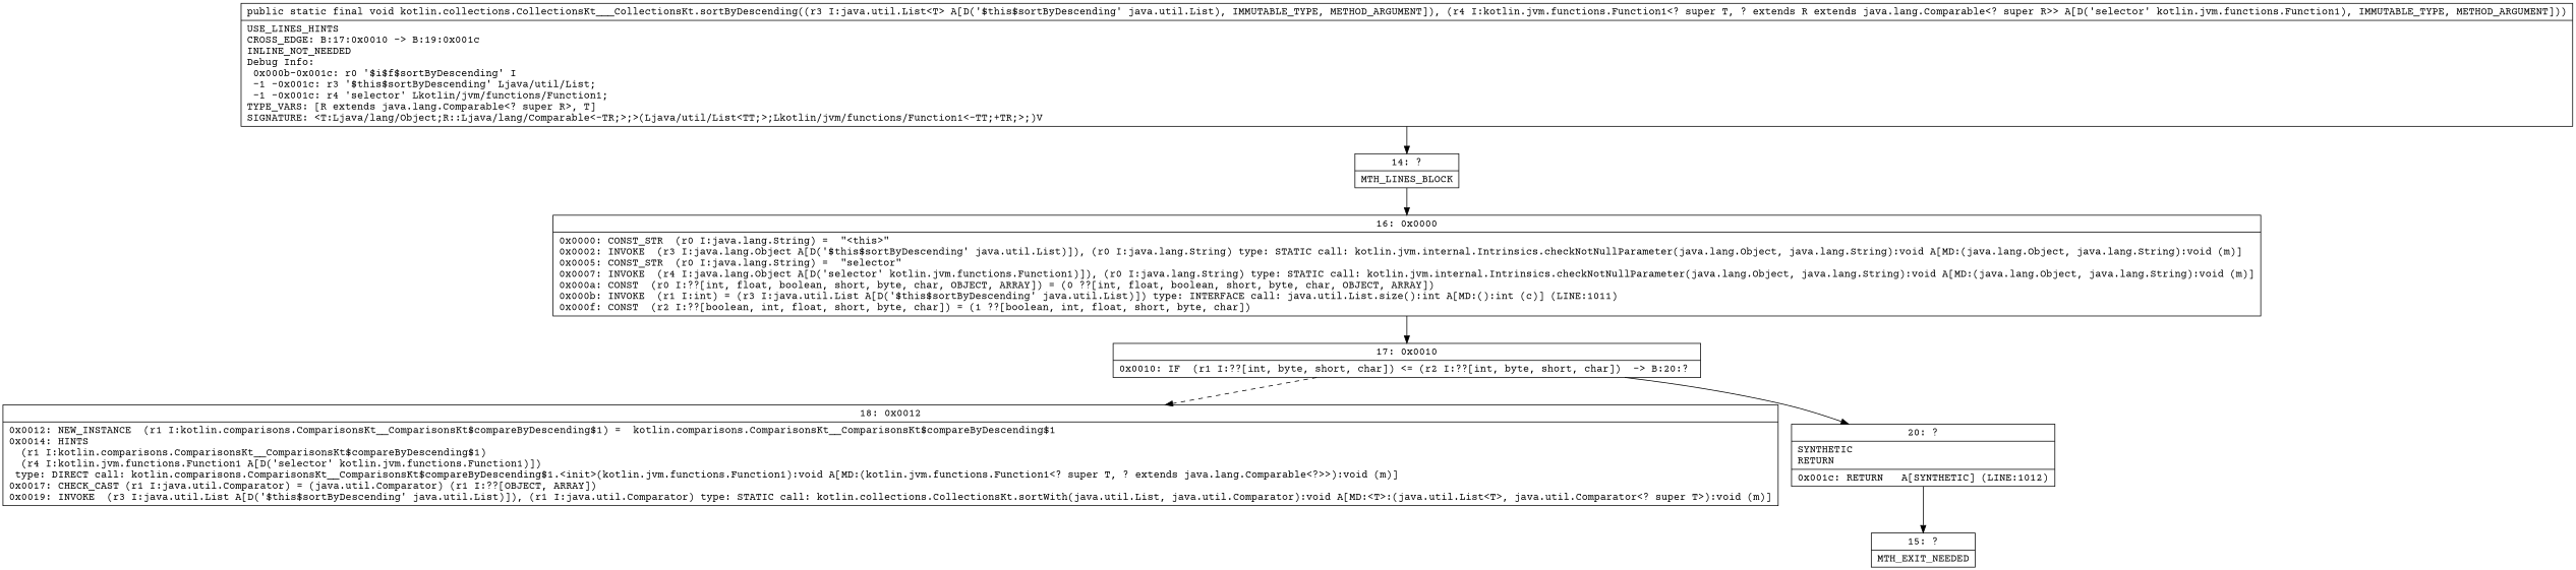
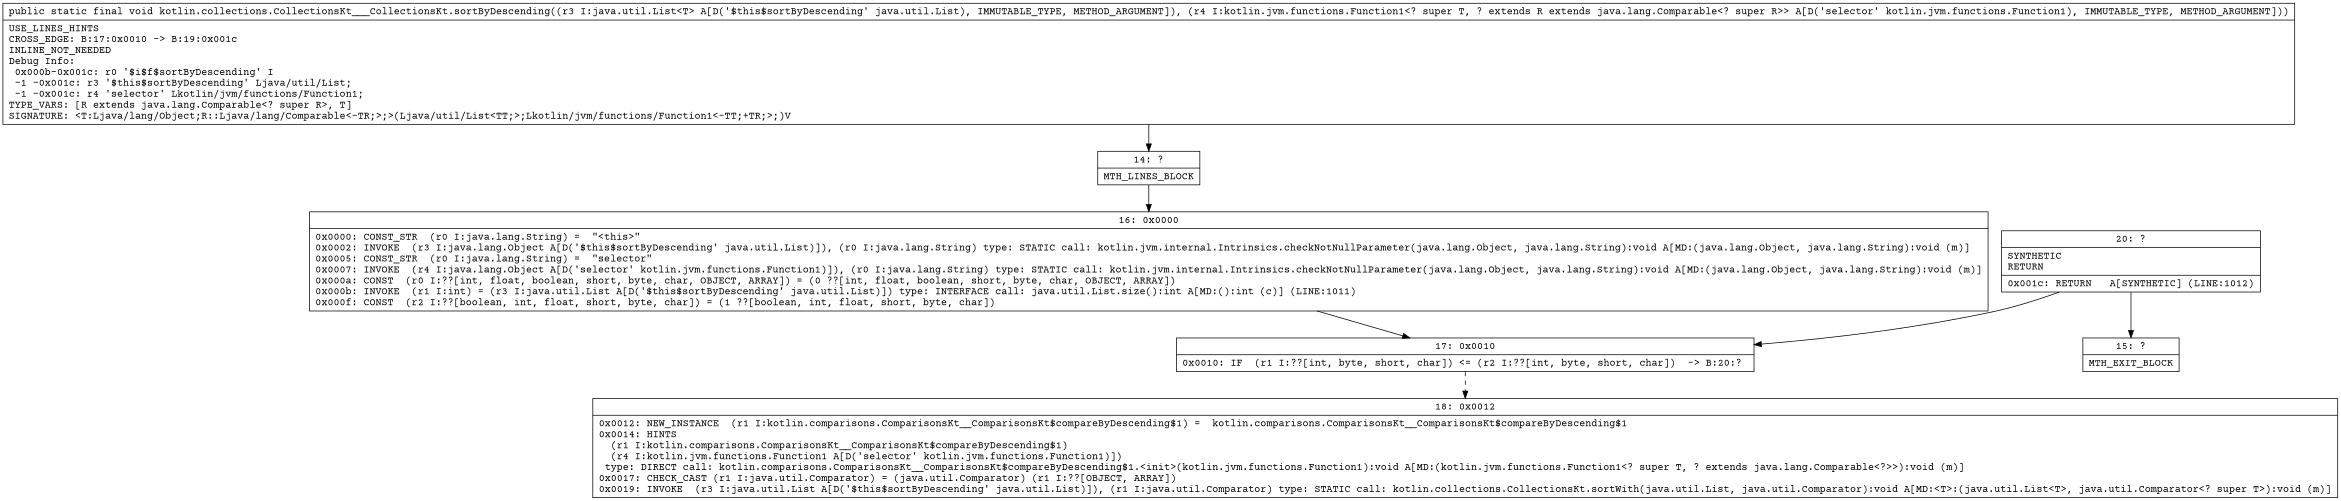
  digraph {
    fontname="Courier Prime"
    node [fontname="Courier Prime" shape=record]
    edge [fontname="Courier Prime"]
    n1 [label="{14\:\ ?|MTH_LINES_BLOCK\l}"]
    n2 [label="{16\:\ 0x0000|0x0000: CONST_STR  (r0 I:java.lang.String) =  \"\<this\>\" \l0x0002: INVOKE  (r3 I:java.lang.Object A[D('$this$sortByDescending' java.util.List)]), (r0 I:java.lang.String) type: STATIC call: kotlin.jvm.internal.Intrinsics.checkNotNullParameter(java.lang.Object, java.lang.String):void A[MD:(java.lang.Object, java.lang.String):void (m)]\l0x0005: CONST_STR  (r0 I:java.lang.String) =  \"selector\" \l0x0007: INVOKE  (r4 I:java.lang.Object A[D('selector' kotlin.jvm.functions.Function1)]), (r0 I:java.lang.String) type: STATIC call: kotlin.jvm.internal.Intrinsics.checkNotNullParameter(java.lang.Object, java.lang.String):void A[MD:(java.lang.Object, java.lang.String):void (m)]\l0x000a: CONST  (r0 I:??[int, float, boolean, short, byte, char, OBJECT, ARRAY]) = (0 ??[int, float, boolean, short, byte, char, OBJECT, ARRAY]) \l0x000b: INVOKE  (r1 I:int) = (r3 I:java.util.List A[D('$this$sortByDescending' java.util.List)]) type: INTERFACE call: java.util.List.size():int A[MD:():int (c)] (LINE:1011)\l0x000f: CONST  (r2 I:??[boolean, int, float, short, byte, char]) = (1 ??[boolean, int, float, short, byte, char]) \l}"]
    n3 [label="{17\:\ 0x0010|0x0010: IF  (r1 I:??[int, byte, short, char]) \<= (r2 I:??[int, byte, short, char])  \-\> B:20:? \l}"]
    n4 [label="{18\:\ 0x0012|0x0012: NEW_INSTANCE  (r1 I:kotlin.comparisons.ComparisonsKt__ComparisonsKt$compareByDescending$1) =  kotlin.comparisons.ComparisonsKt__ComparisonsKt$compareByDescending$1 \l0x0014: HINTS  \l  (r1 I:kotlin.comparisons.ComparisonsKt__ComparisonsKt$compareByDescending$1)\l  (r4 I:kotlin.jvm.functions.Function1 A[D('selector' kotlin.jvm.functions.Function1)])\l type: DIRECT call: kotlin.comparisons.ComparisonsKt__ComparisonsKt$compareByDescending$1.\<init\>(kotlin.jvm.functions.Function1):void A[MD:(kotlin.jvm.functions.Function1\<? super T, ? extends java.lang.Comparable\<?\>\>):void (m)]\l0x0017: CHECK_CAST (r1 I:java.util.Comparator) = (java.util.Comparator) (r1 I:??[OBJECT, ARRAY]) \l0x0019: INVOKE  (r3 I:java.util.List A[D('$this$sortByDescending' java.util.List)]), (r1 I:java.util.Comparator) type: STATIC call: kotlin.collections.CollectionsKt.sortWith(java.util.List, java.util.Comparator):void A[MD:\<T\>:(java.util.List\<T\>, java.util.Comparator\<? super T\>):void (m)]\l}"]
    n5 [label="{20\:\ ?|SYNTHETIC\lRETURN\l|0x001c: RETURN   A[SYNTHETIC] (LINE:1012)\l}"]
-   n6 [label="{15\:\ ?|MTH_EXIT_NEEDED\l}"]
+   n6 [label="{15\:\ ?|MTH_EXIT_BLOCK\l}"]
    n7 [label="{public static final void kotlin.collections.CollectionsKt___CollectionsKt.sortByDescending((r3 I:java.util.List\<T\> A[D('$this$sortByDescending' java.util.List), IMMUTABLE_TYPE, METHOD_ARGUMENT]), (r4 I:kotlin.jvm.functions.Function1\<? super T, ? extends R extends java.lang.Comparable\<? super R\>\> A[D('selector' kotlin.jvm.functions.Function1), IMMUTABLE_TYPE, METHOD_ARGUMENT]))  | USE_LINES_HINTS\lCROSS_EDGE: B:17:0x0010 \-\> B:19:0x001c\lINLINE_NOT_NEEDED\lDebug Info:\l  0x000b\-0x001c: r0 '$i$f$sortByDescending' I\l  \-1 \-0x001c: r3 '$this$sortByDescending' Ljava\/util\/List;\l  \-1 \-0x001c: r4 'selector' Lkotlin\/jvm\/functions\/Function1;\lTYPE_VARS: [R extends java.lang.Comparable\<? super R\>, T]\lSIGNATURE: \<T:Ljava\/lang\/Object;R::Ljava\/lang\/Comparable\<\-TR;\>;\>(Ljava\/util\/List\<TT;\>;Lkotlin\/jvm\/functions\/Function1\<\-TT;+TR;\>;)V\l}"]
    n1 -> n2
    n2 -> n3
    n3 -> n4 [style=dashed]
-   n3 -> n5
+   n5 -> n3
    n5 -> n6
    n7 -> n1
  }
